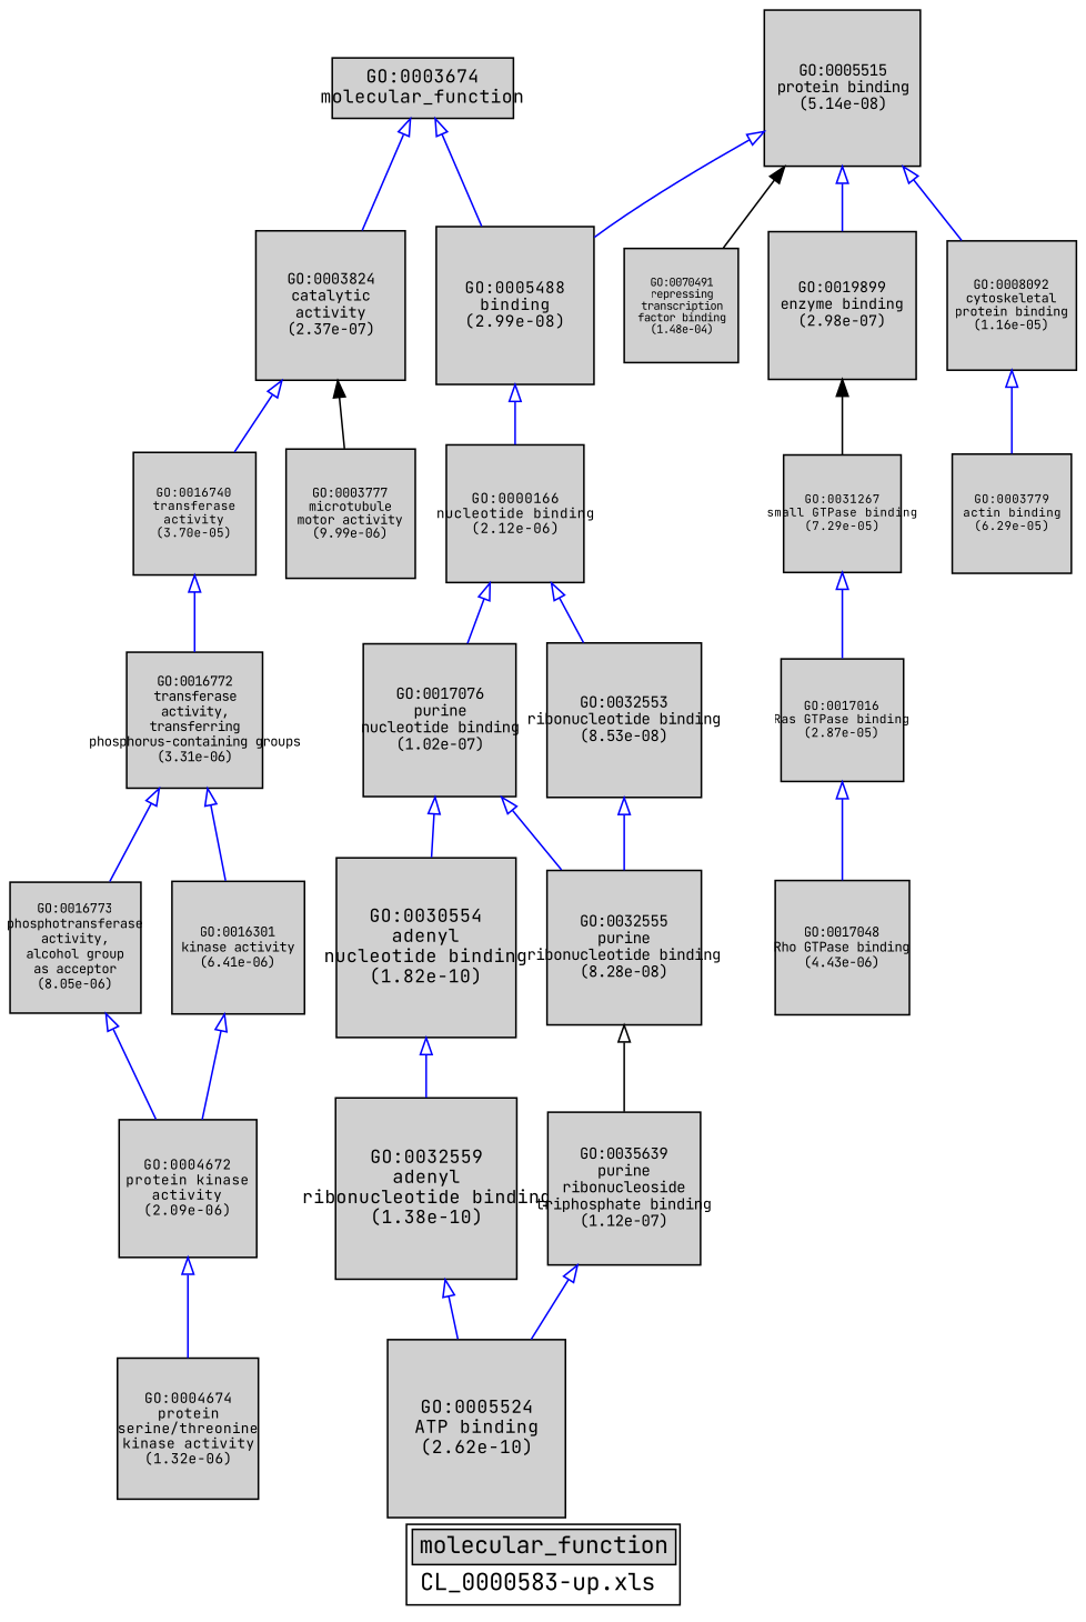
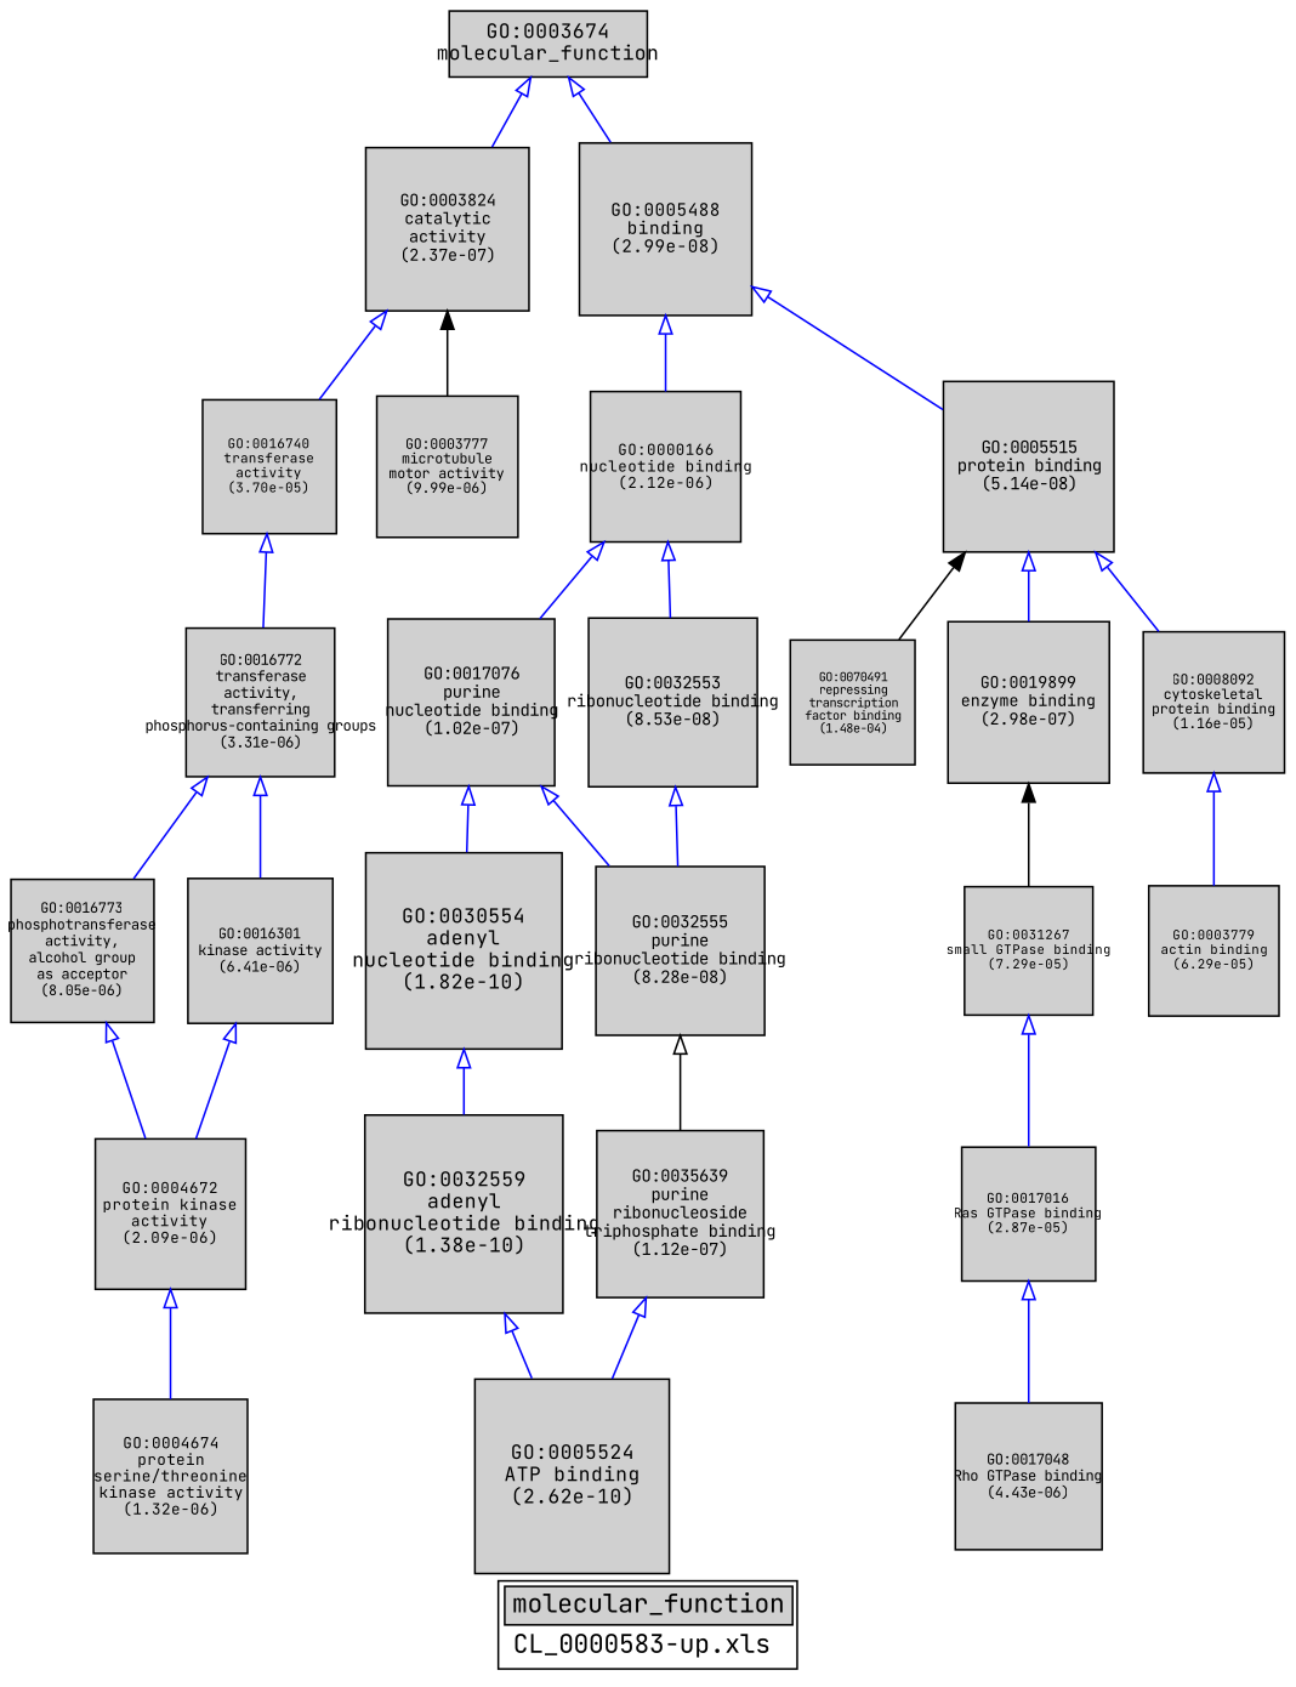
  digraph {
    bgcolor="#FFFFFF"
    fontname="JetBrains Mono"
    label=<<TABLE COLOR="black" BGCOLOR="white"><TR><TD COLSPAN="2" BGCOLOR="#D0D0D0"><FONT COLOR="black">molecular_function</FONT></TD></TR><TR><TD BORDER="0">CL_0000583-up.xls</TD></TR></TABLE>>
    node [color=black fillcolor="#D0D0D0" fixedsize=true fontcolor=black fontname="JetBrains Mono" fontsize=10.8 shape=box style=filled]
    edge [arrowtail=empty color=blue dir=back fontname="JetBrains Mono" weight=5.0]
    n1 [label=<<TABLE BORDER="0"><TR><TD>GO:0003674<BR/>molecular_function</TD></TR></TABLE>> width=1.5]
    n2 [fontsize=10.6472821155 height=1.4787891827 label=<<TABLE BORDER="0"><TR><TD>GO:0005524<BR/>ATP binding<BR/>(2.62e-10)</TD></TR></TABLE>> width=1.4787891827]
    n3 [height=1.5 label=<<TABLE BORDER="0"><TR><TD>GO:0032559<BR/>adenyl<BR/>ribonucleotide binding<BR/>(1.38e-10)</TD></TR></TABLE>> width=1.5]
    n4 [fontsize=8.21125469148 height=1.14045204048 label=<<TABLE BORDER="0"><TR><TD>GO:0004672<BR/>protein kinase<BR/>activity<BR/>(2.09e-06)</TD></TR></TABLE>> width=1.14045204048]
    n5 [fontsize=7.77931929833 height=1.08046101366 label=<<TABLE BORDER="0"><TR><TD>GO:0016773<BR/>phosphotransferase<BR/>activity,<BR/>alcohol group<BR/>as acceptor<BR/>(8.05e-06)</TD></TR></TABLE>> width=1.08046101366]
    n6 [fontsize=8.86326743212 height=1.23100936557 label=<<TABLE BORDER="0"><TR><TD>GO:0003824<BR/>catalytic<BR/>activity<BR/>(2.37e-07)</TD></TR></TABLE>> width=1.23100936557]
    n7 [fontsize=8.20632715933 height=1.13976766102 label=<<TABLE BORDER="0"><TR><TD>GO:0000166<BR/>nucleotide binding<BR/>(2.12e-06)</TD></TR></TABLE>> width=1.13976766102]
    n8 [fontsize=6.75459148465 height=0.938137706202 label=<<TABLE BORDER="0"><TR><TD>GO:0070491<BR/>repressing<BR/>transcription<BR/>factor binding<BR/>(1.48e-04)</TD></TR></TABLE>> width=0.938137706202]
    n9 [fontsize=7.85386768786 height=1.09081495665 label=<<TABLE BORDER="0"><TR><TD>GO:0016301<BR/>kinase activity<BR/>(6.41e-06)</TD></TR></TABLE>> width=1.09081495665]
    n10 [fontsize=9.07576574031 height=1.26052301949 label=<<TABLE BORDER="0"><TR><TD>GO:0035639<BR/>purine<BR/>ribonucleoside<BR/>triphosphate binding<BR/>(1.12e-07)</TD></TR></TABLE>> width=1.26052301949]
    n11 [fontsize=7.26044780607 height=1.00839552862 label=<<TABLE BORDER="0"><TR><TD>GO:0016740<BR/>transferase<BR/>activity<BR/>(3.70e-05)</TD></TR></TABLE>> width=1.00839552862]
    n12 [fontsize=7.97296439426 height=1.10735616587 label=<<TABLE BORDER="0"><TR><TD>GO:0017048<BR/>Rho GTPase binding<BR/>(4.43e-06)</TD></TR></TABLE>> width=1.10735616587]
    n13 [fontsize=8.06602945713 height=1.12028186905 label=<<TABLE BORDER="0"><TR><TD>GO:0016772<BR/>transferase<BR/>activity,<BR/>transferring<BR/>phosphorus-containing groups<BR/>(3.31e-06)</TD></TR></TABLE>> width=1.12028186905]
    n14 [fontsize=9.44132295311 height=1.3112948546 label=<<TABLE BORDER="0"><TR><TD>GO:0005488<BR/>binding<BR/>(2.99e-08)</TD></TR></TABLE>> width=1.3112948546]
    n15 [fontsize=7.34948569676 height=1.02076190233 label=<<TABLE BORDER="0"><TR><TD>GO:0017016<BR/>Ras GTPase binding<BR/>(2.87e-05)</TD></TR></TABLE>> width=1.02076190233]
    n16 [fontsize=8.79680335365 height=1.22177824356 label=<<TABLE BORDER="0"><TR><TD>GO:0019899<BR/>enzyme binding<BR/>(2.98e-07)</TD></TR></TABLE>> width=1.22177824356]
    n17 [fontsize=9.10360438483 height=1.26438949789 label=<<TABLE BORDER="0"><TR><TD>GO:0017076<BR/>purine<BR/>nucleotide binding<BR/>(1.02e-07)</TD></TR></TABLE>> width=1.26438949789]
    n18 [fontsize=9.15277677481 height=1.2712189965 label=<<TABLE BORDER="0"><TR><TD>GO:0032553<BR/>ribonucleotide binding<BR/>(8.53e-08)</TD></TR></TABLE>> width=1.2712189965]
    n19 [fontsize=7.6570290988 height=1.06347626372 label=<<TABLE BORDER="0"><TR><TD>GO:0008092<BR/>cytoskeletal<BR/>protein binding<BR/>(1.16e-05)</TD></TR></TABLE>> width=1.06347626372]
    n20 [fontsize=10.7347334547 height=1.49093520204 label=<<TABLE BORDER="0"><TR><TD>GO:0030554<BR/>adenyl<BR/>nucleotide binding<BR/>(1.82e-10)</TD></TR></TABLE>> width=1.49093520204]
    n21 [fontsize=9.16098472329 height=1.27235898935 label=<<TABLE BORDER="0"><TR><TD>GO:0032555<BR/>purine<BR/>ribonucleotide binding<BR/>(8.28e-08)</TD></TR></TABLE>> width=1.27235898935]
    n22 [fontsize=9.29305407349 height=1.29070195465 label=<<TABLE BORDER="0"><TR><TD>GO:0005515<BR/>protein binding<BR/>(5.14e-08)</TD></TR></TABLE>> width=1.29070195465]
    n23 [fontsize=7.0172683894 height=0.974620609639 label=<<TABLE BORDER="0"><TR><TD>GO:0031267<BR/>small GTPase binding<BR/>(7.29e-05)</TD></TR></TABLE>> width=0.974620609639]
    n24 [fontsize=7.07132027081 height=0.98212781539 label=<<TABLE BORDER="0"><TR><TD>GO:0003779<BR/>actin binding<BR/>(6.29e-05)</TD></TR></TABLE>> width=0.98212781539]
    n25 [fontsize=7.70779619892 height=1.07052724985 label=<<TABLE BORDER="0"><TR><TD>GO:0003777<BR/>microtubule<BR/>motor activity<BR/>(9.99e-06)</TD></TR></TABLE>> width=1.07052724985]
    n26 [fontsize=8.35281976261 height=1.16011385592 label=<<TABLE BORDER="0"><TR><TD>GO:0004674<BR/>protein<BR/>serine/threonine<BR/>kinase activity<BR/>(1.32e-06)</TD></TR></TABLE>> width=1.16011385592]
    subgraph sub_1 {
      n1
      n2
      n3
      n4
      n5
      n6
      n7
      n8
      n9
      n10
      n11
      n12
      n13
      n14
      n15
      n16
      n17
      n18
      n19
      n20
      n21
      n22
      n23
      n24
      n25
      n26
    }
    subgraph sub_2 {
      n8
      n25
      subgraph sub_3 {
        subgraph sub_4 {
        }
        subgraph sub_5 {
        }
      }
      subgraph sub_6 {
      }
      subgraph sub_7 {
        n1
        n2
        n3
        n4
        n5
        n6
        n7
        n9
        n10
        n11
        n12
        n13
        n14
        n15
        n16
        n17
        n18
        n19
        n20
        n21
        n22
        n23
        n24
        n26
      }
    }
    n1 -> n6
    n1 -> n14
    n3 -> n2
    n4 -> n26
    n5 -> n4
    n6 -> n11
    n6 -> n25 [weight=1 arrowtail="" color=""]
    n7 -> n17
    n7 -> n18
    n9 -> n4
    n10 -> n2
    n11 -> n13
    n13 -> n5
    n13 -> n9
    n14 -> n7
-   n22 -> n14
+   n14 -> n22
    n15 -> n12
    n16 -> n23 [weight=1 arrowtail="" color=""]
    n17 -> n20
    n17 -> n21
    n18 -> n21
    n19 -> n24
    n20 -> n3
    n21 -> n10 [color=black]
    n22 -> n8 [weight=1 arrowtail="" color=""]
    n22 -> n16
    n22 -> n19
    n23 -> n15
  }
